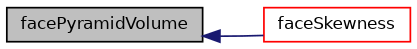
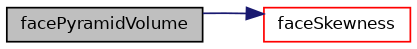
  digraph {
    rankdir=LR
    node [fontname=Helvetica fontsize=10 shape=record]
    n1 [color=black fillcolor=grey75 fontcolor=black height=0.2 label=facePyramidVolume style=filled width=0.4]
    n2 [color=red height=0.2 label=faceSkewness width=0.4]
-   n1 -> n2 [color=midnightblue dir=back fontname=Helvetica fontsize=10 labelfontname=Helvetica labelfontsize=10 style=solid]
+   n2 -> n1 [color=midnightblue dir=back fontname=Helvetica fontsize=10 labelfontname=Helvetica labelfontsize=10 style=solid]
  }
